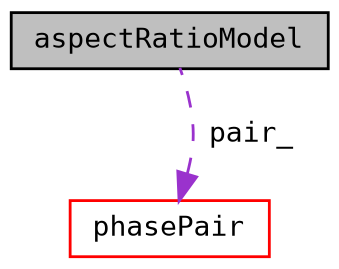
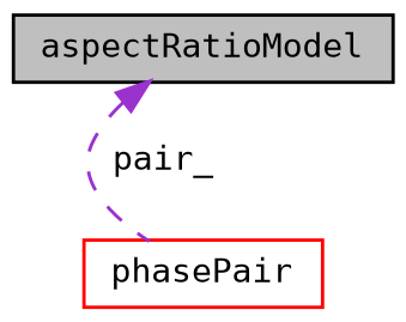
  digraph {
    fontname="DejaVu Sans Mono"
    node [fontname="DejaVu Sans Mono" fontsize=10 shape=record]
    n1 [color=black fillcolor=grey75 fontcolor=black height=0.2 label=aspectRatioModel style=filled width=0.4]
    n2 [color=red height=0.2 label=phasePair width=0.4]
-   n2 -> n1 [color=darkorchid3 dir=back fontname="DejaVu Sans Mono" fontsize=10 label=" pair_" labelfontname=Helvetica labelfontsize=10 style=dashed]
+   n1 -> n2 [color=darkorchid3 dir=back fontname="DejaVu Sans Mono" fontsize=10 label=" pair_" labelfontname=Helvetica labelfontsize=10 style=dashed]
  }
